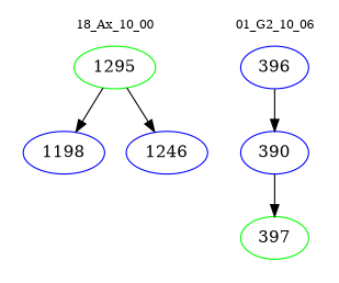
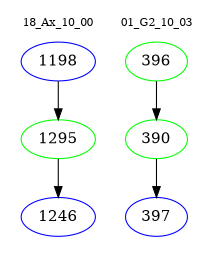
  digraph {
    node [color=blue]
    edge [color=black]
    n1 [label=1198]
    n2 [color=green label=1295]
    n3 [label=1246]
-   n4 [label=396]
-   n5 [label=390]
-   n6 [color=green label=397]
+   n4 [color=green label=396]
+   n5 [color=green label=390]
+   n6 [label=397]
    subgraph cluster_1 {
      color=white
      fontsize=10
      label="18_Ax_10_00"
      n1
      n2
      n3
    }
    subgraph cluster_2 {
      color=white
      fontsize=10
-     label="01_G2_10_06"
+     label="01_G2_10_03"
      n4
      n5
      n6
    }
-   n2 -> n1
+   n1 -> n2
    n2 -> n3
    n4 -> n5
    n5 -> n6
  }
